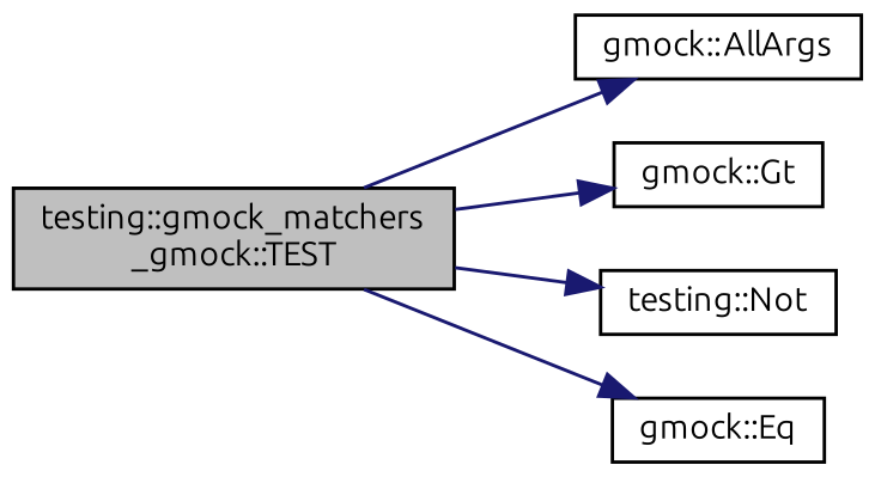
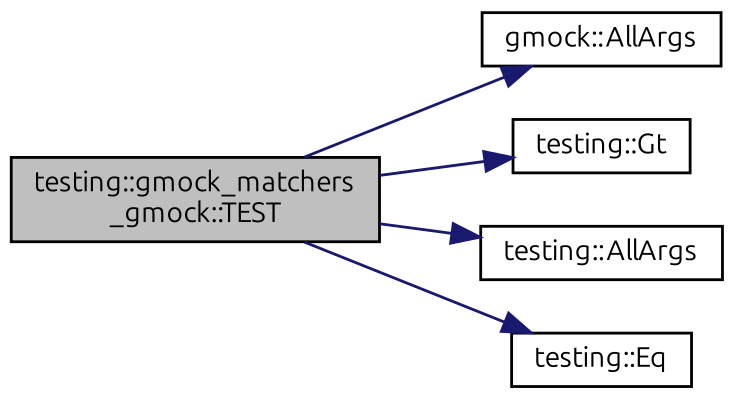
  digraph {
    fontname=Ubuntu
    rankdir=LR
    node [color=black fillcolor=white fontname=Ubuntu fontsize=10 shape=record style=filled]
    edge [color=midnightblue fontname=Ubuntu fontsize=10 labelfontname=Helvetica labelfontsize=10 style=solid]
    n1 [fillcolor=grey75 fontcolor=black height=0.2 label="testing::gmock_matchers\l_gmock::TEST" width=0.4]
    n2 [height=0.2 label="gmock::AllArgs" width=0.4]
-   n3 [height=0.2 label="gmock::Gt" width=0.4]
-   n4 [height=0.2 label="testing::Not" width=0.4]
-   n5 [height=0.2 label="gmock::Eq" width=0.4]
+   n3 [height=0.2 label="testing::Gt" width=0.4]
+   n4 [height=0.2 label="testing::AllArgs" width=0.4]
+   n5 [height=0.2 label="testing::Eq" width=0.4]
    n1 -> n2
    n1 -> n3
    n1 -> n4
    n1 -> n5
  }
